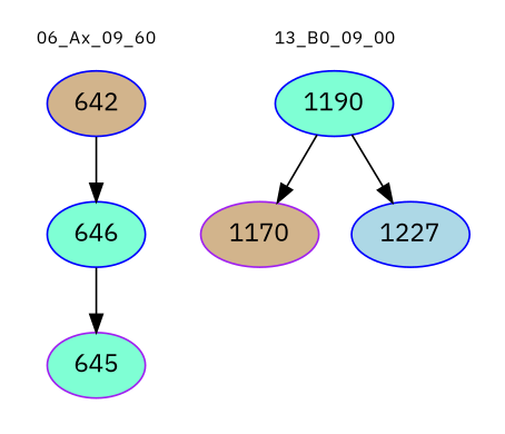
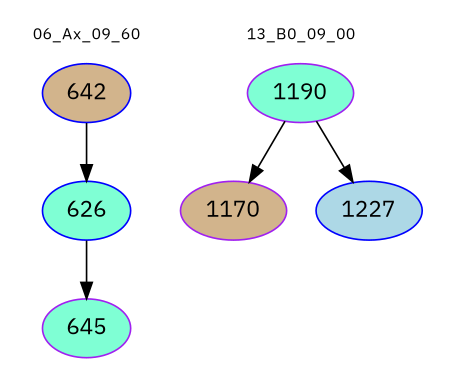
  digraph {
    fontname="IBM Plex Sans"
    node [color=blue fillcolor=aquamarine fontname="IBM Plex Sans" style=filled]
    edge [color=black fontname="IBM Plex Sans"]
    n1 [fillcolor=tan label=642]
-   n2 [label=646]
+   n2 [label=626]
    n3 [color=purple label=645]
-   n4 [label=1190]
+   n4 [color=purple label=1190]
    n5 [color=purple fillcolor=tan label=1170]
    n6 [fillcolor=lightblue label=1227]
    subgraph cluster_1 {
      color=white
      fontsize=10
      label="06_Ax_09_60"
      n1
      n2
      n3
    }
    subgraph cluster_2 {
      color=white
      fontsize=10
      label="13_B0_09_00"
      n4
      n5
      n6
    }
    n1 -> n2
    n2 -> n3
    n4 -> n5
    n4 -> n6
  }
